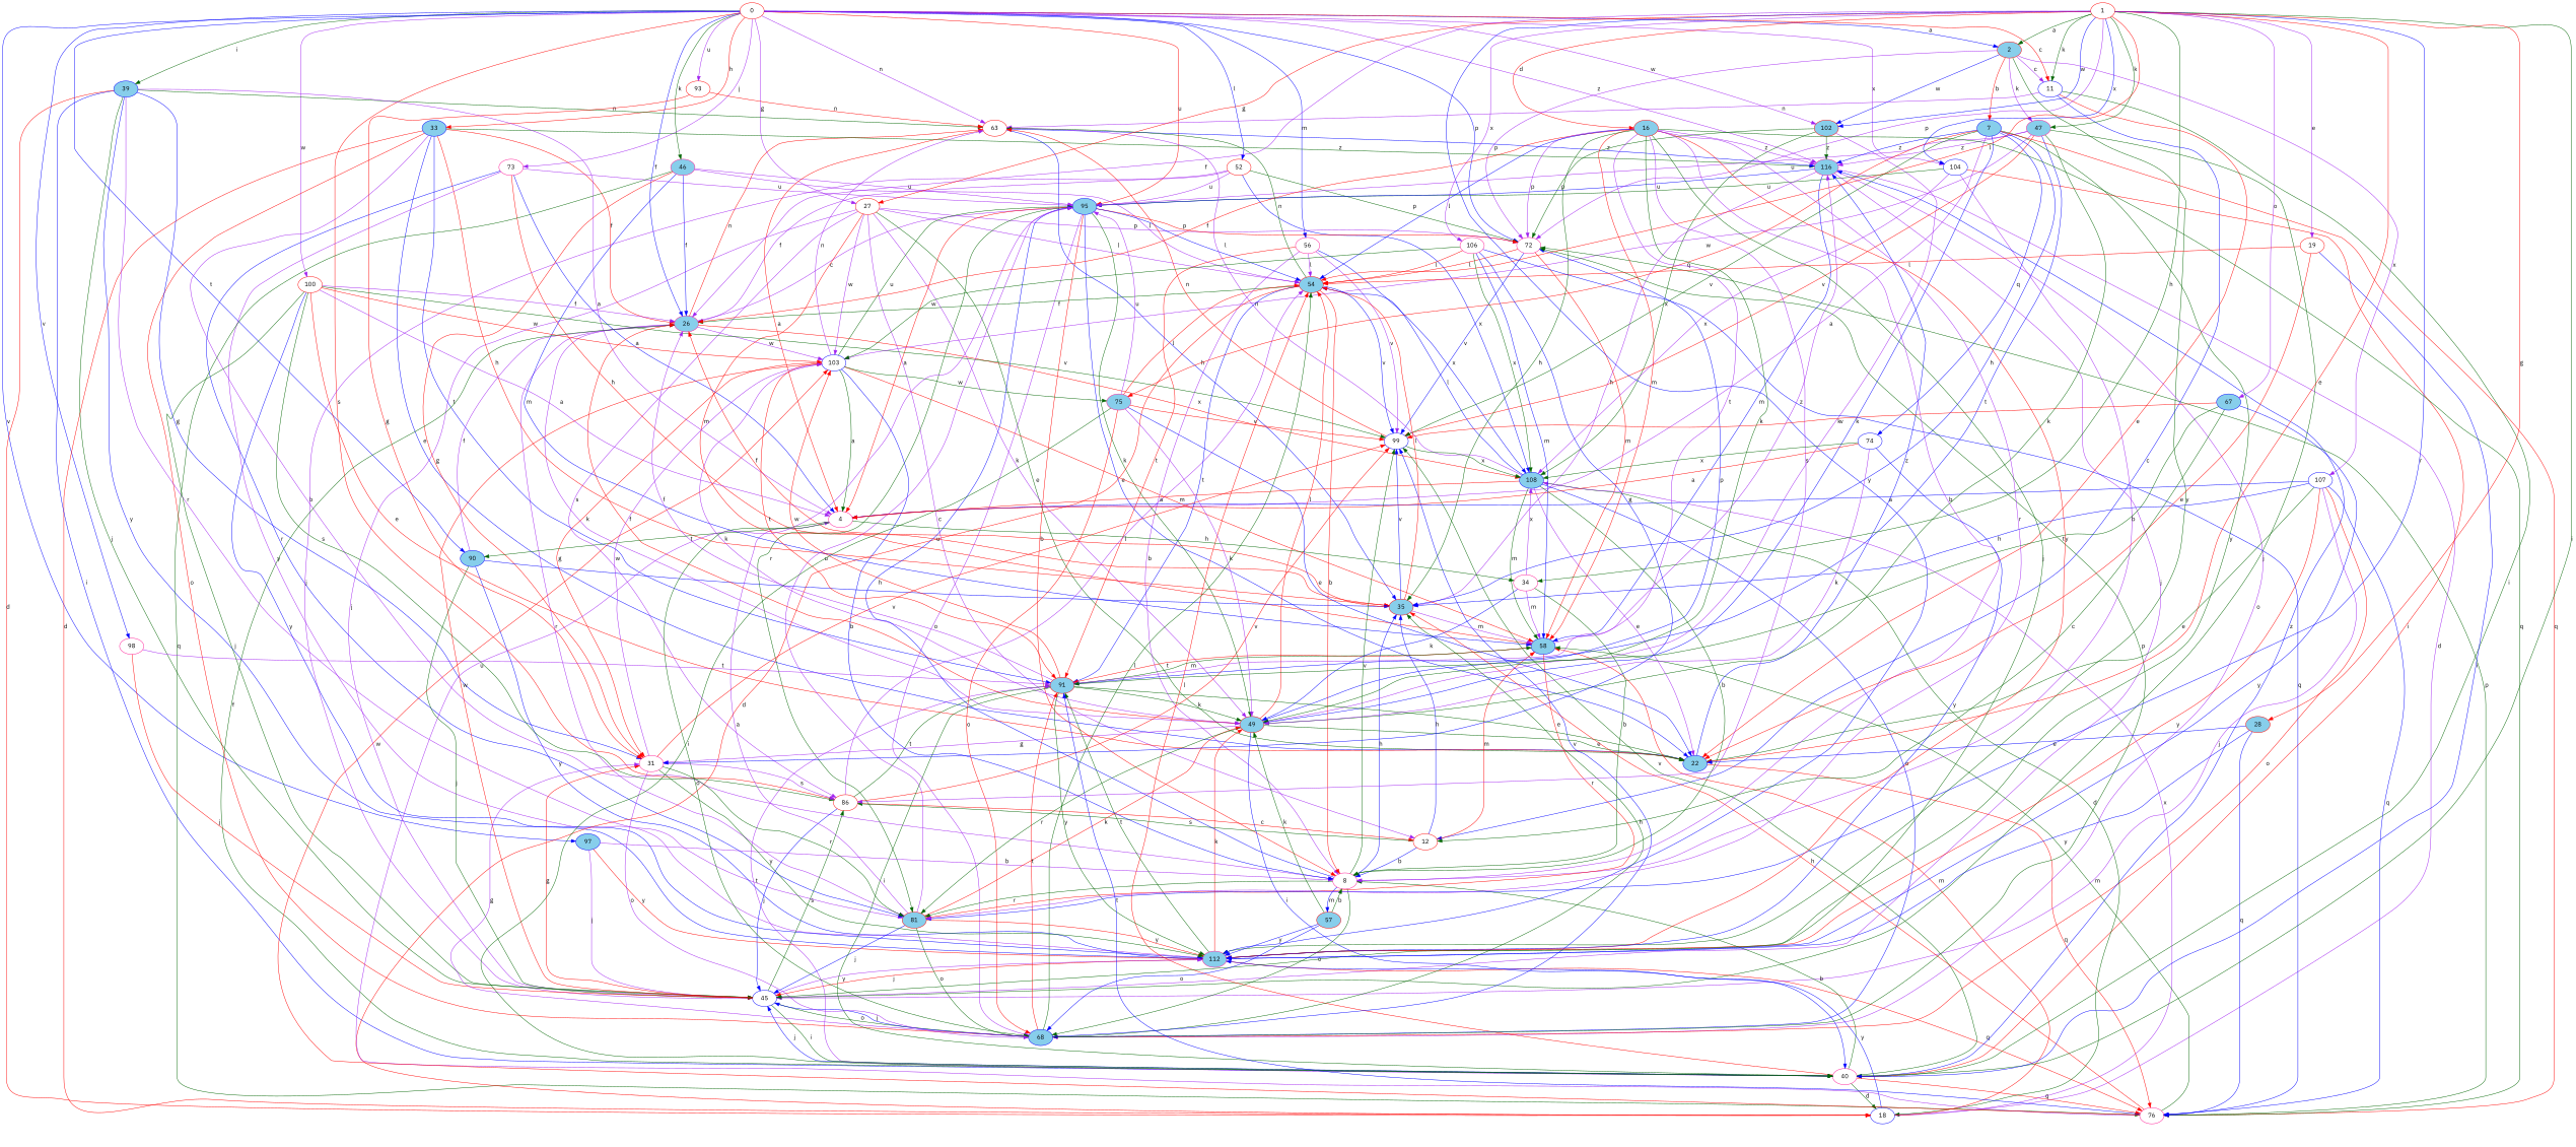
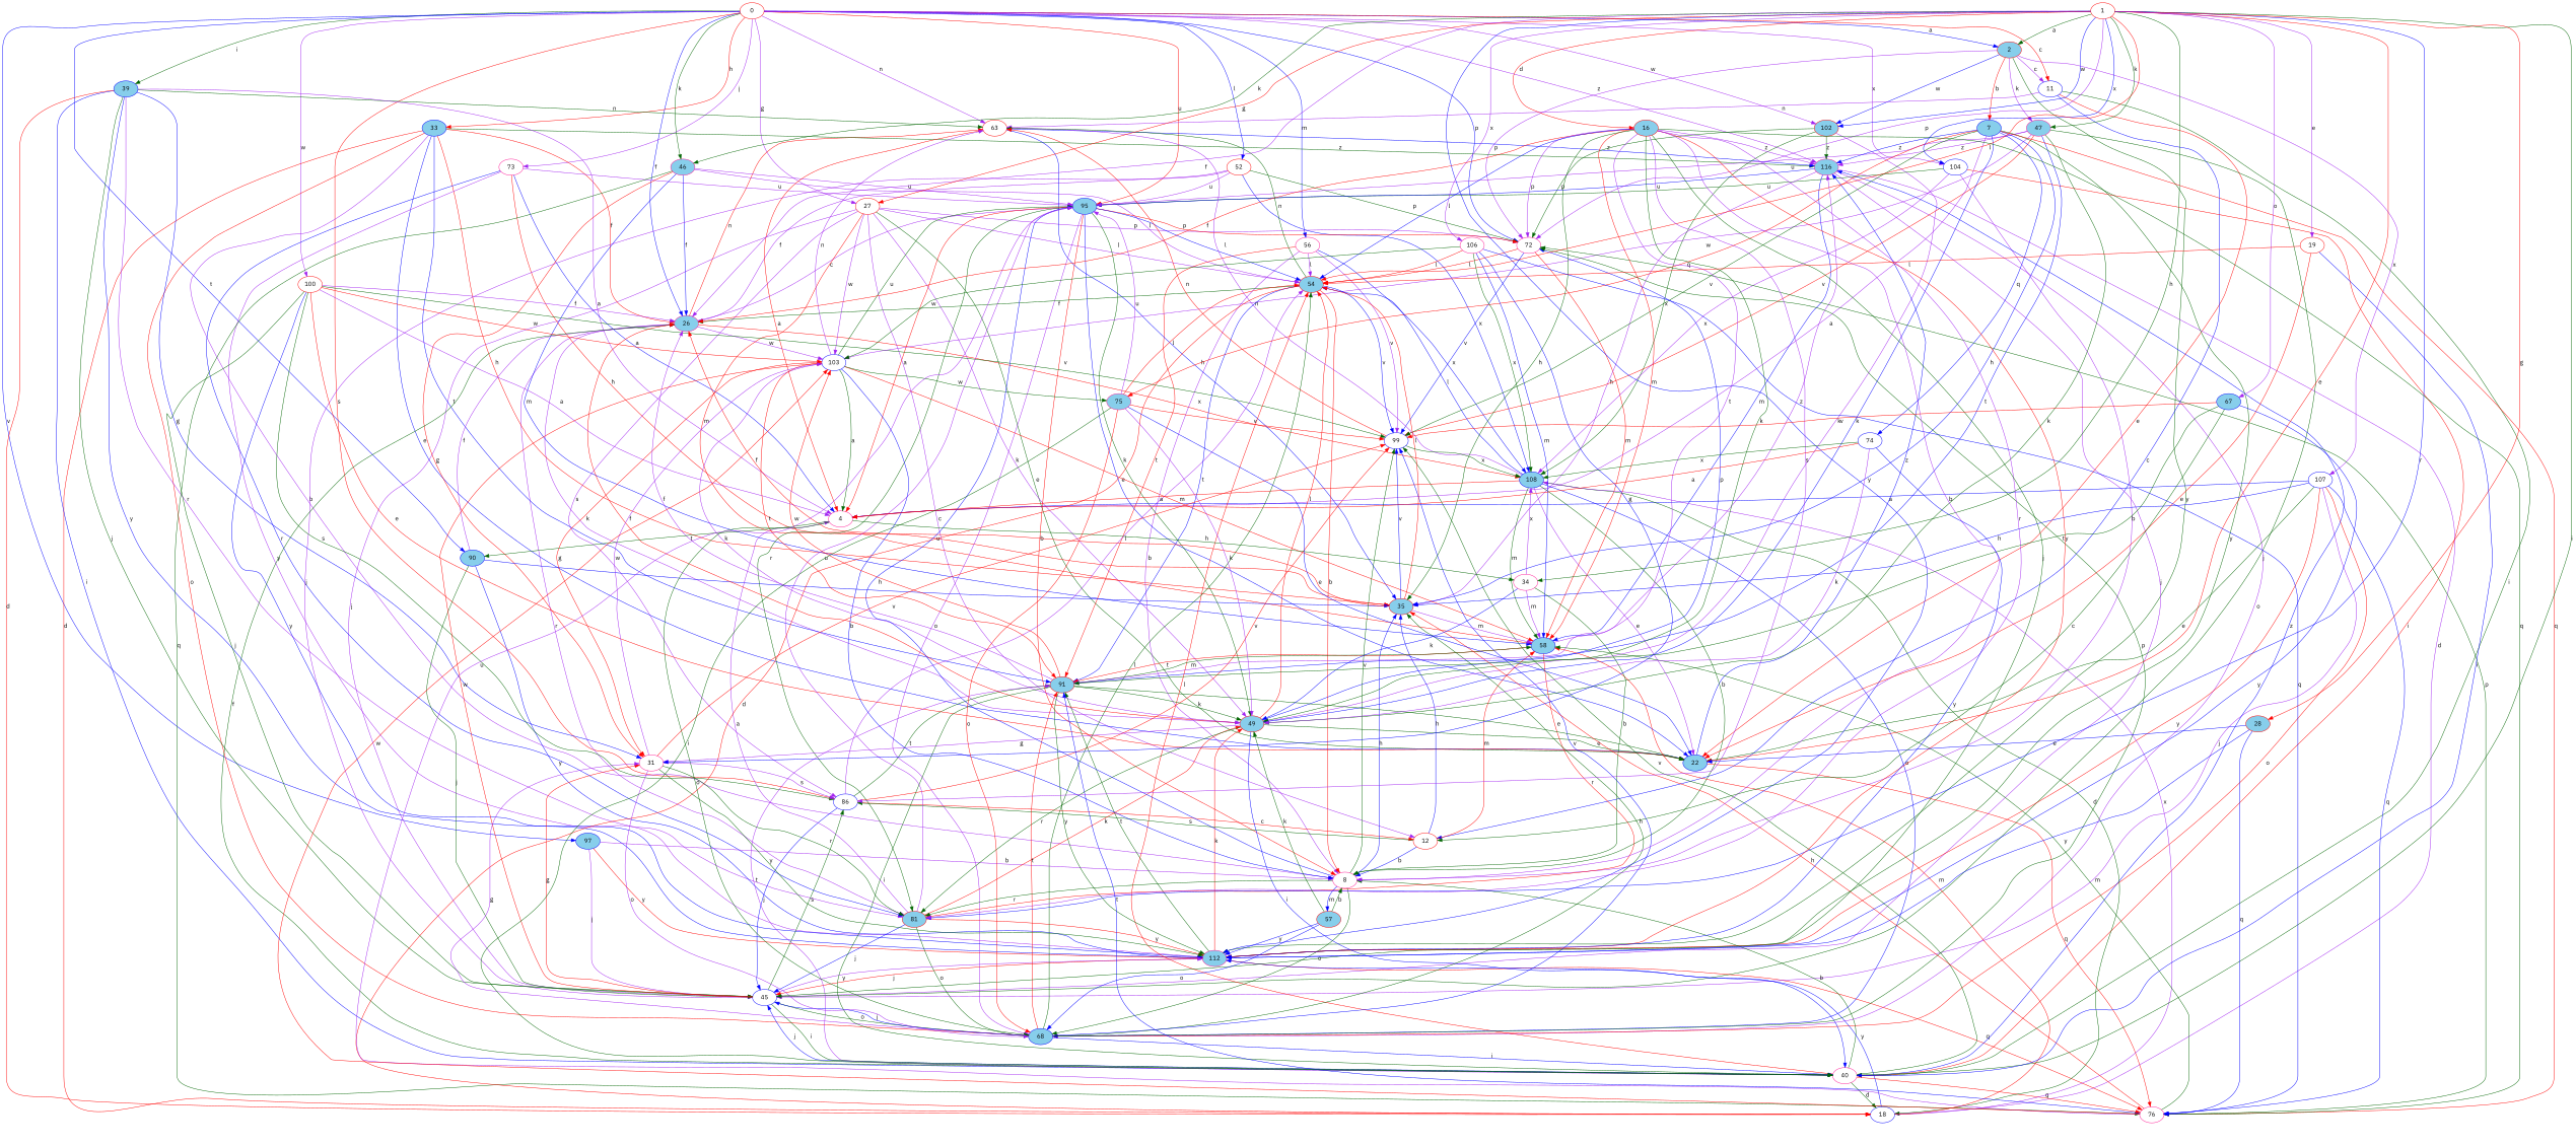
  strict digraph {
    fontname="IBM Plex Sans"
    node [color=red fillcolor=white fontname="IBM Plex Sans" style=filled]
    edge [color=purple fontname="IBM Plex Sans"]
    2 [fillcolor=skyblue]
    0
    11 [color=blue]
    26 [color=deeppink fillcolor=skyblue]
    27
    33 [color=blue fillcolor=skyblue]
    39 [color=blue fillcolor=skyblue]
    n8 [color=deeppink label=73]
    46 [color=deeppink fillcolor=skyblue]
    52
    56 [color=deeppink]
    63
    72 [color=deeppink]
-   86
+   86 [color=blue]
    90 [color=blue fillcolor=skyblue]
-   93
    95 [color=blue fillcolor=skyblue]
    97 [color=blue fillcolor=skyblue]
-   98 [color=deeppink]
    100
    102 [fillcolor=skyblue]
    104 [color=blue]
    116 [color=deeppink fillcolor=skyblue]
    47 [color=deeppink fillcolor=skyblue]
    112 [color=deeppink fillcolor=skyblue]
    7 [color=blue fillcolor=skyblue]
    107 [color=blue]
    22 [color=blue fillcolor=skyblue]
    40 [color=deeppink]
    12
    81 [fillcolor=skyblue]
    49 [fillcolor=skyblue]
    108 [color=blue fillcolor=skyblue]
    103 [color=blue]
    54 [fillcolor=skyblue]
    58 [color=blue fillcolor=skyblue]
    45 [color=blue]
    68 [color=blue fillcolor=skyblue]
    35 [fillcolor=skyblue]
    8 [color=deeppink]
    91 [fillcolor=skyblue]
    18 [color=blue]
    4 [color=deeppink]
    31 [color=deeppink]
    76 [color=deeppink]
    99 [color=blue]
    1
    16 [fillcolor=skyblue]
    19
    28 [fillcolor=skyblue]
    34 [color=deeppink]
    67 [color=blue fillcolor=skyblue]
    106 [color=deeppink]
    74 [color=blue]
    75 [color=deeppink fillcolor=skyblue]
    57 [fillcolor=skyblue]
    2 -> 11 [label=c]
    2 -> 72 [label=p]
    2 -> 102 [color=blue label=w]
    2 -> 47 [label=k]
    2 -> 112 [color=darkgreen label=y]
    2 -> 7 [color=red label=b]
    2 -> 107 [label=x]
    0 -> 2 [color=blue label=a]
    0 -> 11 [color=red label=c]
    0 -> 26 [color=blue label=f]
    0 -> 27 [label=g]
    0 -> 33 [color=red label=h]
    0 -> 39 [color=darkgreen label=i]
    0 -> n8 [label=j]
    0 -> 46 [color=darkgreen label=k]
    0 -> 52 [color=blue label=l]
    0 -> 56 [color=blue label=m]
    0 -> 63 [label=n]
    0 -> 72 [color=blue label=p]
    0 -> 86 [color=red label=s]
    0 -> 90 [color=blue label=t]
-   0 -> 93 [label=u]
    0 -> 95 [color=red label=u]
    0 -> 97 [color=blue label=v]
-   0 -> 98 [color=blue label=v]
    0 -> 100 [label=w]
    0 -> 102 [label=w]
    0 -> 104 [label=x]
    0 -> 116 [label=z]
    11 -> 63 [label=n]
    11 -> 22 [color=red label=e]
    11 -> 40 [color=darkgreen label=i]
    11 -> 12 [color=blue label=c]
    26 -> 63 [color=red label=n]
    26 -> 95 [label=c]
    26 -> 81 [label=r]
    26 -> 49 [label=k]
    26 -> 108 [color=red label=x]
    26 -> 103 [label=w]
    27 -> 72 [label=p]
    27 -> 86 [label=s]
    27 -> 22 [color=darkgreen label=e]
    27 -> 12 [label=c]
    27 -> 49 [label=k]
    27 -> 103 [label=w]
    27 -> 54 [label=l]
    27 -> 58 [color=red label=m]
    27 -> 45 [label=j]
    33 -> 26 [color=red label=f]
    33 -> 116 [color=darkgreen label=z]
    33 -> 22 [color=blue label=e]
    33 -> 68 [color=red label=o]
    33 -> 35 [color=red label=h]
    33 -> 8 [label=b]
    33 -> 91 [color=blue label=t]
    33 -> 18 [color=red label=d]
    39 -> 63 [color=darkgreen label=n]
    39 -> 112 [color=blue label=y]
    39 -> 40 [color=blue label=i]
    39 -> 81 [label=r]
    39 -> 45 [color=darkgreen label=j]
    39 -> 18 [color=red label=d]
    39 -> 4 [label=a]
    39 -> 31 [color=blue label=g]
    n8 -> 95 [label=u]
    n8 -> 112 [label=y]
    n8 -> 81 [color=blue label=r]
    n8 -> 35 [color=red label=h]
    n8 -> 4 [color=blue label=a]
    46 -> 26 [color=blue label=f]
    46 -> 95 [label=u]
    46 -> 54 [label=l]
    46 -> 58 [color=blue label=m]
    46 -> 31 [color=red label=g]
    46 -> 76 [color=darkgreen label=q]
    52 -> 26 [label=f]
    52 -> 72 [color=darkgreen label=p]
    52 -> 95 [label=u]
    52 -> 108 [color=blue label=x]
    52 -> 45 [label=j]
    56 -> 108 [color=blue label=x]
    56 -> 54 [label=l]
    56 -> 8 [label=b]
    56 -> 91 [color=red label=t]
    56 -> 99 [label=v]
    63 -> 116 [color=blue label=z]
    63 -> 35 [color=blue label=h]
    63 -> 4 [color=red label=a]
    72 -> 54 [color=red label=l]
    72 -> 58 [color=red label=m]
    72 -> 99 [color=blue label=v]
    86 -> 12 [color=red label=c]
    86 -> 54 [label=l]
    86 -> 45 [color=blue label=j]
    86 -> 91 [color=darkgreen label=t]
    86 -> 99 [color=red label=v]
    90 -> 26 [label=f]
    90 -> 112 [color=blue label=y]
    90 -> 45 [color=darkgreen label=j]
    90 -> 35 [color=blue label=h]
-   93 -> 63 [color=red label=n]
-   93 -> 31 [color=red label=g]
    95 -> 72 [color=red label=p]
    95 -> 22 [color=blue label=e]
    95 -> 81 [color=darkgreen label=r]
    95 -> 49 [color=darkgreen label=k]
    95 -> 54 [color=blue label=l]
    95 -> 68 [label=o]
    95 -> 8 [color=red label=b]
    95 -> 4 [color=red label=a]
    97 -> 112 [color=red label=y]
    97 -> 45 [label=j]
    97 -> 8 [label=b]
-   98 -> 45 [color=red label=j]
-   98 -> 91 [label=t]
    100 -> 26 [label=f]
    100 -> 86 [color=darkgreen label=s]
    100 -> 112 [color=blue label=y]
    100 -> 22 [color=red label=e]
    100 -> 103 [color=red label=w]
    100 -> 45 [color=darkgreen label=j]
    100 -> 4 [label=a]
    100 -> 99 [color=darkgreen label=v]
    102 -> 72 [color=darkgreen label=p]
    102 -> 116 [color=darkgreen label=z]
    102 -> 49 [label=k]
    102 -> 108 [color=darkgreen label=x]
    104 -> 95 [color=darkgreen label=u]
    104 -> 40 [color=red label=i]
    104 -> 108 [label=x]
    104 -> 8 [label=b]
    116 -> 95 [color=blue label=u]
    116 -> 58 [color=blue label=m]
    116 -> 45 [label=j]
    116 -> 68 [label=o]
    116 -> 35 [label=h]
    116 -> 18 [label=d]
    47 -> 95 [label=u]
    47 -> 116 [label=z]
    47 -> 49 [color=darkgreen label=k]
    47 -> 103 [label=w]
    47 -> 45 [color=darkgreen label=j]
    47 -> 91 [color=blue label=t]
    47 -> 99 [color=red label=v]
    112 -> 49 [color=red label=k]
    112 -> 45 [color=red label=j]
    112 -> 91 [color=darkgreen label=t]
    112 -> 76 [color=red label=q]
    7 -> 116 [color=blue label=z]
    7 -> 112 [color=darkgreen label=y]
    7 -> 49 [color=blue label=k]
    7 -> 35 [color=blue label=h]
    7 -> 4 [label=a]
    7 -> 76 [color=red label=q]
    7 -> 99 [color=darkgreen label=v]
    7 -> 74 [color=blue label=q]
    7 -> 75 [color=red label=q]
    107 -> 112 [color=red label=y]
    107 -> 22 [color=darkgreen label=e]
    107 -> 45 [label=j]
    107 -> 68 [color=red label=o]
    107 -> 35 [color=blue label=h]
    107 -> 4 [color=blue label=a]
    107 -> 76 [color=blue label=q]
    22 -> 116 [color=blue label=z]
    22 -> 76 [color=red label=q]
    40 -> 26 [color=darkgreen label=f]
    40 -> 116 [color=blue label=z]
    40 -> 54 [color=red label=l]
    40 -> 45 [color=blue label=j]
    40 -> 8 [color=darkgreen label=b]
    40 -> 91 [label=t]
    40 -> 18 [color=darkgreen label=d]
    40 -> 76 [color=red label=q]
    40 -> 99 [color=darkgreen label=v]
    12 -> 86 [color=darkgreen label=s]
    12 -> 58 [color=red label=m]
    12 -> 35 [color=blue label=h]
    12 -> 8 [color=blue label=b]
    81 -> 95 [label=u]
    81 -> 112 [color=red label=y]
    81 -> 49 [color=red label=k]
    81 -> 45 [color=blue label=j]
    81 -> 68 [color=darkgreen label=o]
    81 -> 4 [label=a]
    49 -> 26 [color=red label=f]
    49 -> 72 [color=blue label=p]
    49 -> 22 [color=darkgreen label=e]
    49 -> 40 [color=blue label=i]
    49 -> 81 [color=darkgreen label=r]
    49 -> 54 [color=red label=l]
    49 -> 31 [label=g]
    108 -> 63 [label=n]
    108 -> 22 [label=e]
    108 -> 54 [color=blue label=l]
    108 -> 58 [color=darkgreen label=m]
    108 -> 68 [color=blue label=o]
    108 -> 8 [color=darkgreen label=b]
    108 -> 18 [color=darkgreen label=d]
    108 -> 4 [color=red label=a]
    103 -> 63 [label=n]
    103 -> 95 [color=darkgreen label=u]
    103 -> 49 [label=k]
    103 -> 58 [color=red label=m]
    103 -> 8 [color=blue label=b]
    103 -> 91 [color=red label=t]
    103 -> 4 [color=darkgreen label=a]
    103 -> 31 [color=red label=g]
    103 -> 75 [color=darkgreen label=w]
    54 -> 26 [color=darkgreen label=f]
    54 -> 63 [color=darkgreen label=n]
    54 -> 8 [color=red label=b]
    54 -> 91 [color=blue label=t]
    54 -> 18 [color=red label=d]
    54 -> 99 [color=blue label=v]
    58 -> 116 [label=z]
    58 -> 81 [color=red label=r]
    58 -> 91 [color=red label=t]
    45 -> 86 [color=darkgreen label=s]
    45 -> 112 [label=y]
    45 -> 40 [color=darkgreen label=i]
    45 -> 103 [color=red label=w]
    45 -> 68 [color=darkgreen label=o]
    45 -> 31 [color=red label=g]
    68 -> 72 [color=darkgreen label=p]
+   68 -> 40 [color=blue label=i]
    68 -> 54 [color=darkgreen label=l]
    68 -> 45 [color=blue label=j]
    68 -> 35 [color=darkgreen label=h]
    68 -> 91 [color=red label=t]
    68 -> 31 [label=g]
    68 -> 99 [color=blue label=v]
    35 -> 26 [color=red label=f]
    35 -> 54 [color=red label=l]
    35 -> 58 [label=m]
    35 -> 99 [color=blue label=v]
    8 -> 95 [color=blue label=u]
    8 -> 81 [color=darkgreen label=r]
    8 -> 68 [color=darkgreen label=o]
    8 -> 35 [color=blue label=h]
    8 -> 99 [color=darkgreen label=v]
    8 -> 57 [color=blue label=m]
    91 -> 26 [label=f]
    91 -> 112 [color=darkgreen label=y]
    91 -> 22 [color=darkgreen label=e]
    91 -> 40 [color=darkgreen label=i]
    91 -> 49 [color=darkgreen label=k]
    91 -> 103 [color=red label=w]
    91 -> 58 [color=darkgreen label=m]
    18 -> 112 [color=blue label=y]
    18 -> 108 [label=x]
    18 -> 58 [color=red label=m]
    4 -> 90 [color=darkgreen label=t]
    4 -> 68 [color=darkgreen label=o]
    4 -> 34 [color=darkgreen label=h]
    31 -> 86 [label=s]
    31 -> 112 [color=darkgreen label=y]
    31 -> 81 [color=darkgreen label=r]
    31 -> 103 [label=w]
    31 -> 68 [label=o]
    31 -> 99 [color=red label=v]
    76 -> 72 [color=darkgreen label=p]
    76 -> 95 [label=u]
    76 -> 103 [color=red label=w]
    76 -> 58 [color=darkgreen label=m]
    76 -> 35 [color=red label=h]
    76 -> 91 [color=blue label=t]
    99 -> 63 [color=red label=n]
    99 -> 108 [color=darkgreen label=x]
    1 -> 2 [color=darkgreen label=a]
    1 -> 26 [label=f]
    1 -> 27 [color=red label=g]
-   1 -> 11 [color=darkgreen label=k]
+   1 -> 46 [color=darkgreen label=k]
    1 -> 72 [label=p]
    1 -> 102 [color=blue label=w]
    1 -> 104 [color=blue label=x]
    1 -> 47 [color=darkgreen label=k]
    1 -> 112 [color=blue label=y]
    1 -> 22 [color=red label=e]
    1 -> 40 [color=darkgreen label=i]
    1 -> 81 [color=blue label=r]
    1 -> 54 [color=red label=l]
    1 -> 16 [color=red label=d]
    1 -> 19 [label=e]
    1 -> 28 [color=red label=g]
    1 -> 34 [color=darkgreen label=h]
    1 -> 67 [label=o]
    1 -> 106 [label=x]
    16 -> 26 [color=red label=f]
    16 -> 72 [label=p]
    16 -> 86 [label=s]
    16 -> 116 [label=z]
    16 -> 112 [color=red label=y]
    16 -> 81 [label=r]
    16 -> 49 [color=darkgreen label=k]
    16 -> 54 [color=blue label=l]
    16 -> 58 [color=red label=m]
    16 -> 45 [color=darkgreen label=j]
    16 -> 35 [color=darkgreen label=h]
    16 -> 8 [label=b]
    16 -> 91 [label=t]
    16 -> 76 [color=darkgreen label=q]
    19 -> 22 [color=red label=e]
    19 -> 40 [color=blue label=i]
    19 -> 54 [color=red label=l]
    28 -> 112 [color=blue label=y]
    28 -> 22 [color=blue label=e]
    28 -> 76 [color=blue label=q]
    34 -> 49 [color=blue label=k]
    34 -> 108 [label=x]
    34 -> 58 [label=m]
    34 -> 8 [color=darkgreen label=b]
    67 -> 112 [color=blue label=y]
    67 -> 12 [color=darkgreen label=c]
    67 -> 91 [color=darkgreen label=t]
    67 -> 99 [color=red label=v]
    106 -> 108 [color=darkgreen label=x]
    106 -> 103 [color=darkgreen label=w]
    106 -> 54 [color=red label=l]
    106 -> 58 [color=blue label=m]
    106 -> 31 [color=blue label=g]
    106 -> 76 [color=blue label=q]
    74 -> 112 [color=blue label=y]
    74 -> 49 [label=k]
    74 -> 108 [color=darkgreen label=x]
    74 -> 4 [color=red label=a]
    75 -> 95 [label=u]
    75 -> 22 [color=blue label=e]
    75 -> 40 [color=darkgreen label=i]
    75 -> 49 [label=k]
    75 -> 54 [color=red label=l]
    75 -> 68 [color=red label=o]
    75 -> 99 [color=red label=v]
    57 -> 112 [color=blue label=y]
    57 -> 49 [color=darkgreen label=k]
    57 -> 68 [color=blue label=o]
    57 -> 8 [color=darkgreen label=b]
  }
